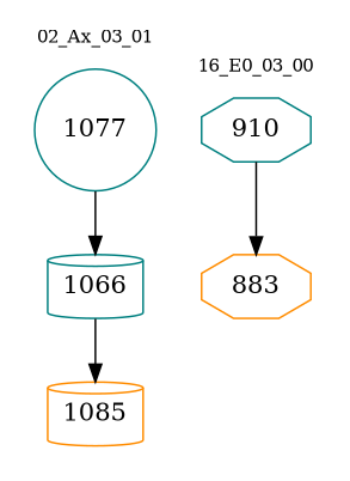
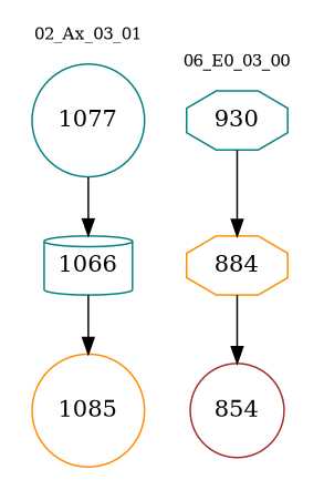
  digraph {
    fontname="DejaVu Serif"
    node [color=teal fontname="DejaVu Serif" shape=circle]
    edge [color=black fontname="DejaVu Serif"]
    n1 [label=1077]
    n2 [label=1066 shape=cylinder]
-   n3 [color=darkorange label=1085 shape=cylinder]
-   n4 [color=darkorange label=883 shape=octagon]
-   n6 [label=910 shape=octagon]
+   n3 [color=darkorange label=1085]
+   n4 [color=darkorange label=884 shape=octagon]
+   n5 [color=brown label=854]
+   n6 [label=930 shape=octagon]
    subgraph cluster_1 {
      color=white
      fontsize=10
      label="02_Ax_03_01"
      n1
      n2
      n3
    }
    subgraph cluster_2 {
      color=white
      fontsize=10
-     label="16_E0_03_00"
+     label="06_E0_03_00"
      n4
+     n5
      n6
    }
    n1 -> n2
    n2 -> n3
+   n4 -> n5
    n6 -> n4
  }
